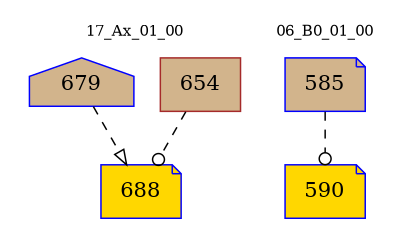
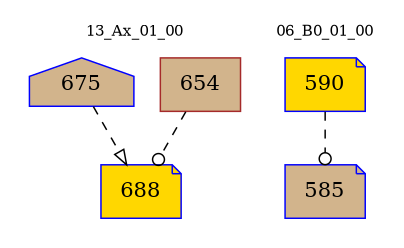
  digraph {
    node [color=blue fillcolor=tan shape=note style=filled]
    edge [arrowhead=odot color=black style=dashed]
    n1 [color=brown label=654 shape=box]
-   n2 [label=679 shape=house]
+   n2 [label=675 shape=house]
    n3 [fillcolor=gold label=688]
    n4 [label=585]
    n5 [fillcolor=gold label=590]
    subgraph cluster_1 {
      color=white
      fontsize=10
-     label="17_Ax_01_00"
+     label="13_Ax_01_00"
      n1
      n2
      n3
    }
    subgraph cluster_2 {
      color=white
      fontsize=10
      label="06_B0_01_00"
      n4
      n5
    }
    n1 -> n3
    n2 -> n3 [arrowhead=onormal]
-   n4 -> n5
+   n5 -> n4
  }
